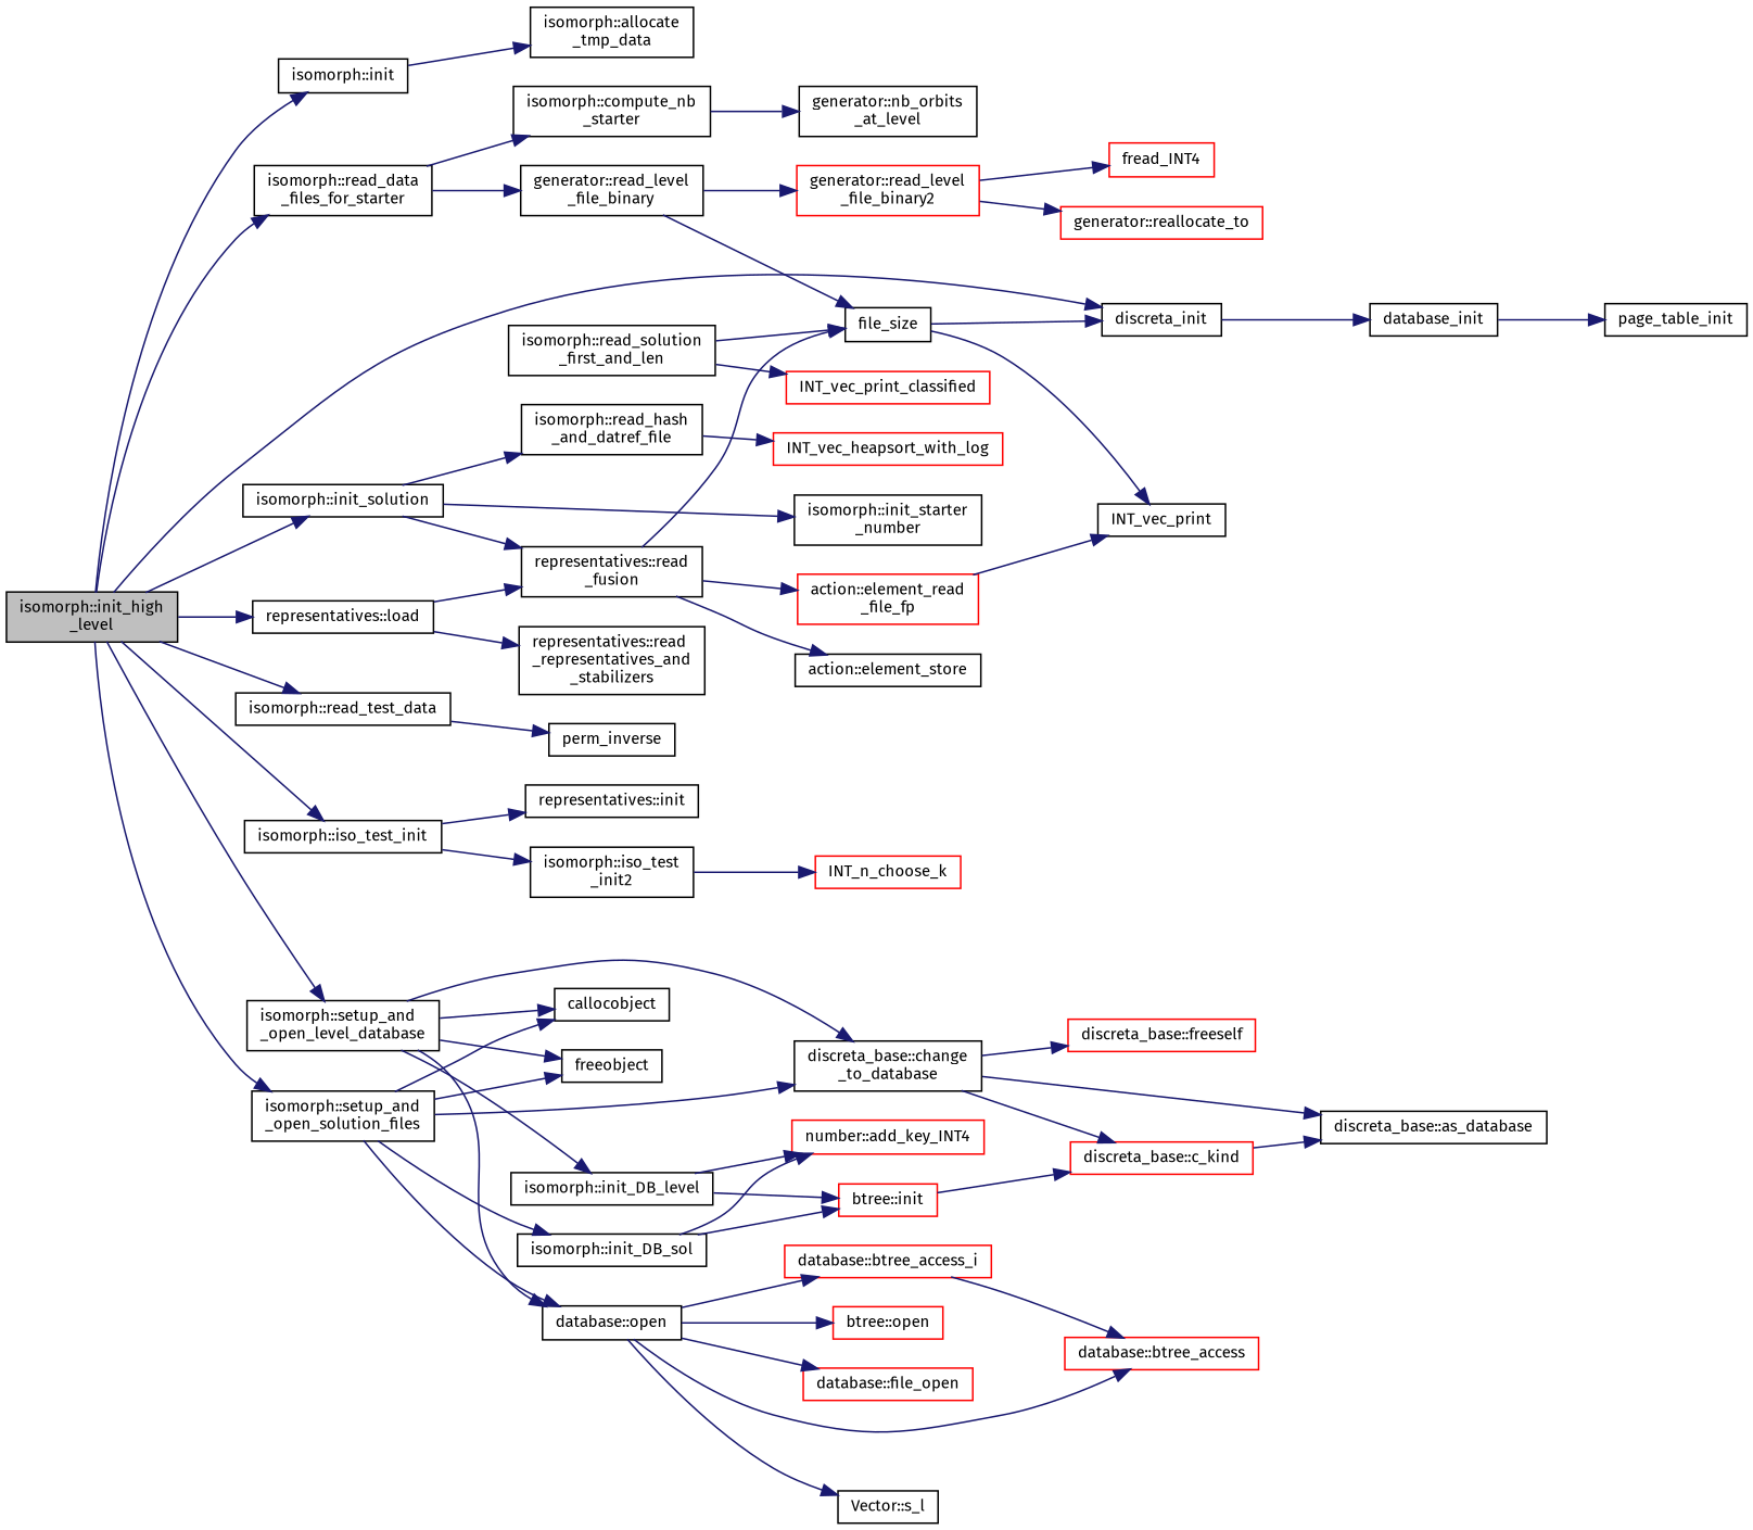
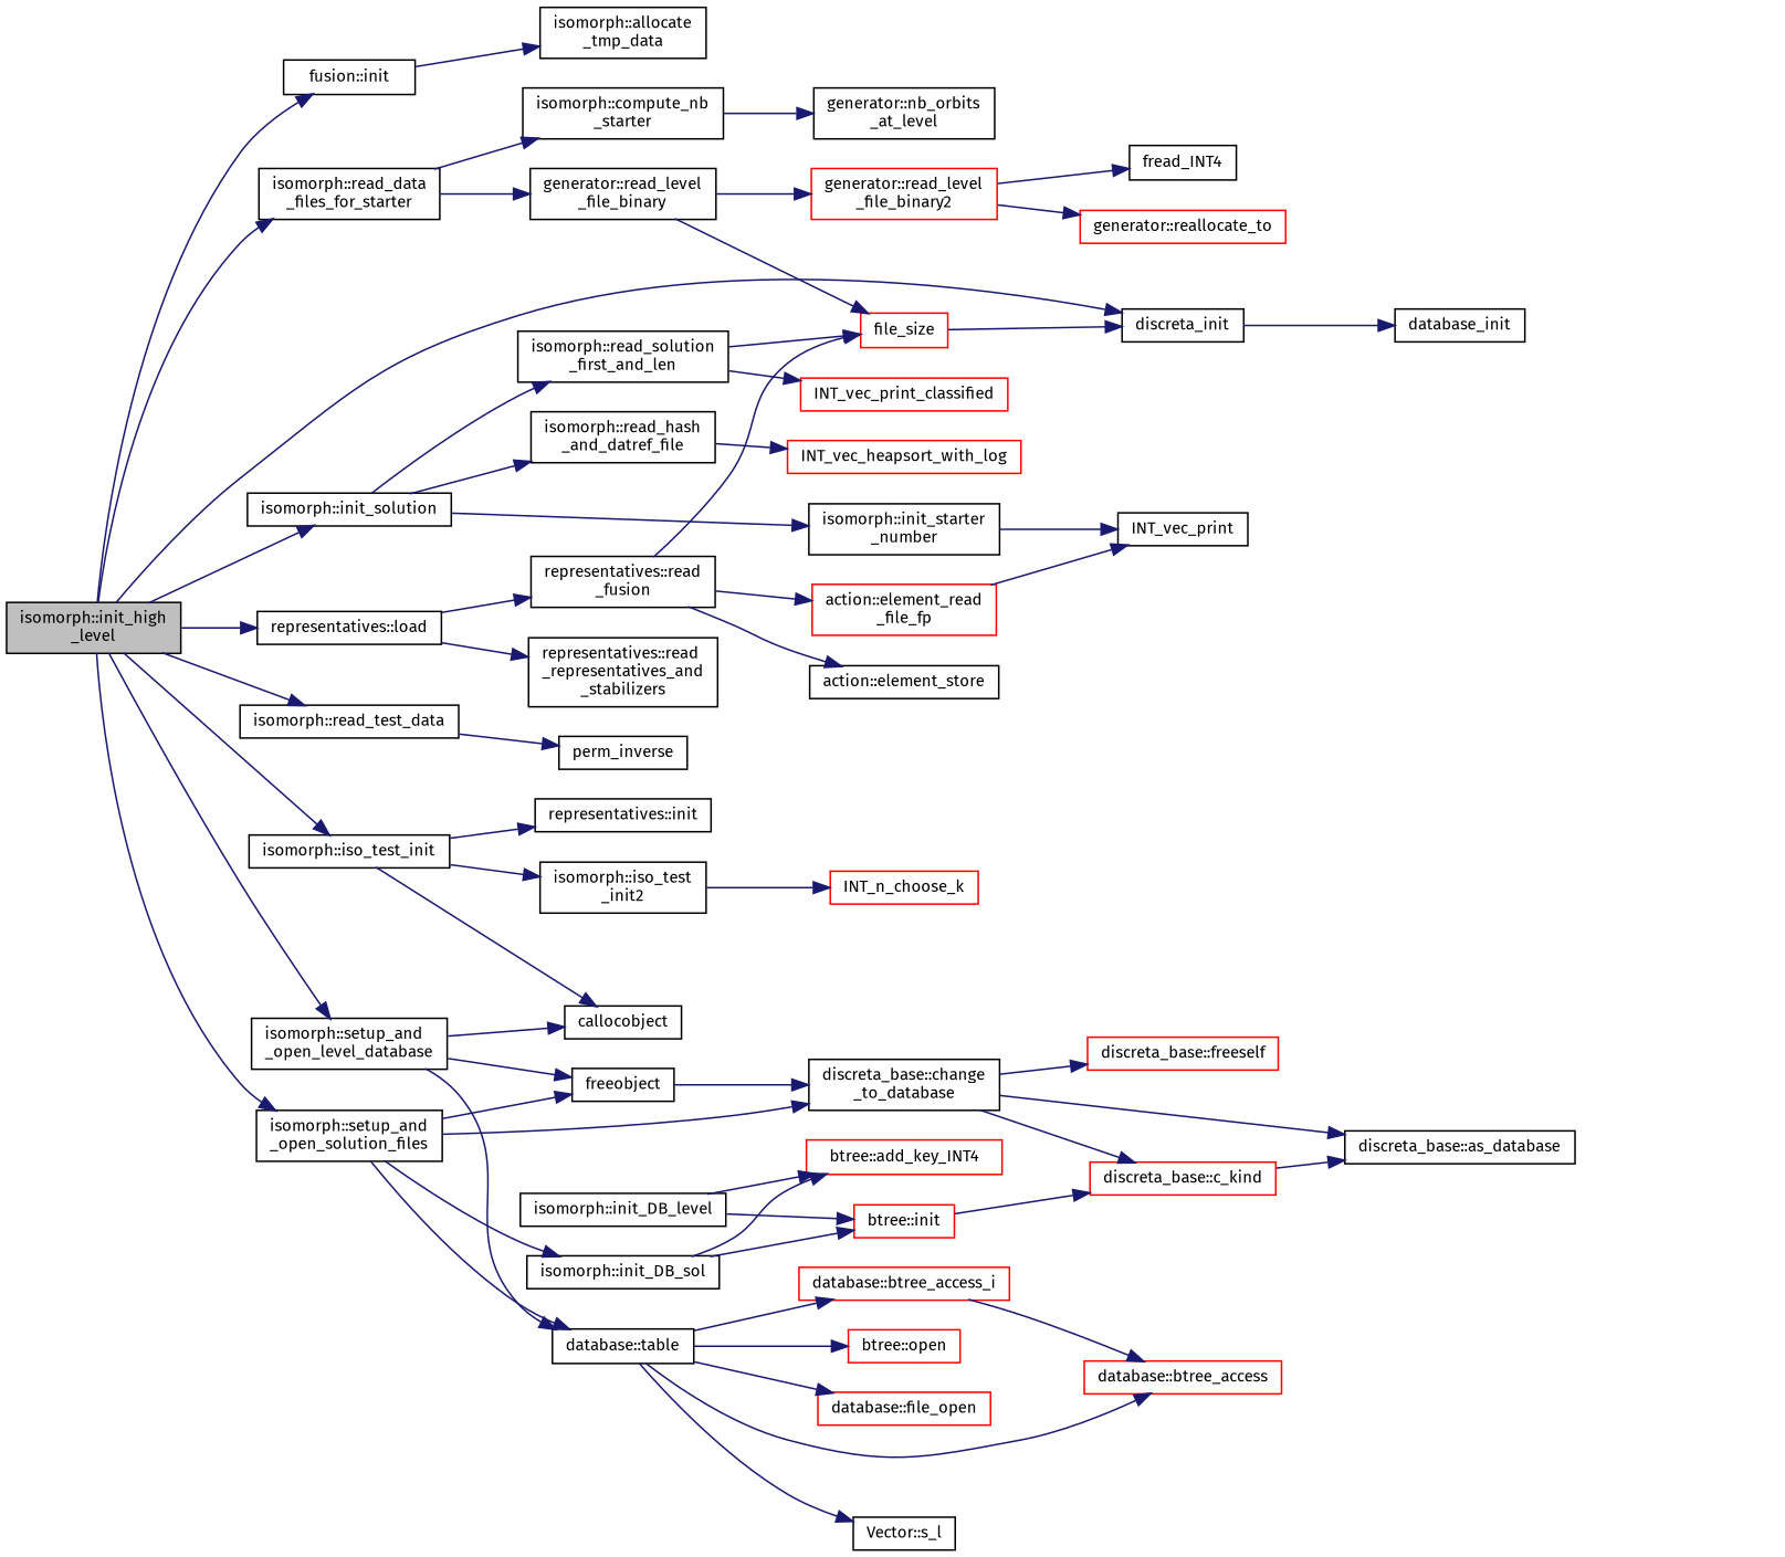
  digraph {
    fontname="Fira Sans"
    rankdir=LR
    node [color=black fillcolor=white fontname="Fira Sans" fontsize=10 shape=record style=filled]
    edge [color=midnightblue fontname="Fira Sans" fontsize=10 labelfontname=Helvetica labelfontsize=10 style=solid]
    n1 [fillcolor=grey75 fontcolor=black height=0.2 label="isomorph::init_high\l_level" width=0.4]
    n2 [height=0.2 label=discreta_init width=0.4]
-   n3 [height=0.2 label="isomorph::init" width=0.4]
+   n3 [height=0.2 label="fusion::init" width=0.4]
    n4 [height=0.2 label="isomorph::read_data\l_files_for_starter" width=0.4]
    n5 [height=0.2 label="isomorph::init_solution" width=0.4]
    n6 [height=0.2 label="isomorph::read_test_data" width=0.4]
    n7 [height=0.2 label="isomorph::iso_test_init" width=0.4]
    n8 [height=0.2 label="representatives::load" width=0.4]
    n9 [height=0.2 label="isomorph::setup_and\l_open_solution_files" width=0.4]
    n10 [height=0.2 label="isomorph::setup_and\l_open_level_database" width=0.4]
    n11 [height=0.2 label=database_init width=0.4]
    n12 [height=0.2 label="isomorph::allocate\l_tmp_data" width=0.4]
    n13 [height=0.2 label="generator::read_level\l_file_binary" width=0.4]
    n14 [height=0.2 label="isomorph::compute_nb\l_starter" width=0.4]
    n15 [height=0.2 label="isomorph::read_solution\l_first_and_len" width=0.4]
    n16 [height=0.2 label="isomorph::init_starter\l_number" width=0.4]
    n17 [height=0.2 label="isomorph::read_hash\l_and_datref_file" width=0.4]
    n18 [height=0.2 label=perm_inverse width=0.4]
    n19 [height=0.2 label="isomorph::iso_test\l_init2" width=0.4]
    n20 [height=0.2 label="representatives::init" width=0.4]
    n21 [height=0.2 label="representatives::read\l_fusion" width=0.4]
    n22 [height=0.2 label="representatives::read\l_representatives_and\l_stabilizers" width=0.4]
    n23 [height=0.2 label=freeobject width=0.4]
    n24 [height=0.2 label=callocobject width=0.4]
    n25 [height=0.2 label="discreta_base::change\l_to_database" width=0.4]
    n26 [height=0.2 label="isomorph::init_DB_sol" width=0.4]
-   n27 [height=0.2 label="database::open" width=0.4]
+   n27 [height=0.2 label="database::table" width=0.4]
    n28 [height=0.2 label="isomorph::init_DB_level" width=0.4]
-   n29 [height=0.2 label=file_size width=0.4]
-   n30 [height=0.2 label=page_table_init width=0.4]
+   n29 [color=red height=0.2 label=file_size width=0.4]
    n31 [color=red height=0.2 label="generator::read_level\l_file_binary2" width=0.4]
    n32 [height=0.2 label="generator::nb_orbits\l_at_level" width=0.4]
-   n33 [color=red height=0.2 label=fread_INT4 width=0.4]
+   n33 [height=0.2 label=fread_INT4 width=0.4]
    n34 [color=red height=0.2 label="generator::reallocate_to" width=0.4]
    n35 [color=red height=0.2 label=INT_vec_print_classified width=0.4]
    n36 [height=0.2 label=INT_vec_print width=0.4]
    n37 [color=red height=0.2 label=INT_vec_heapsort_with_log width=0.4]
    n38 [color=red height=0.2 label=INT_n_choose_k width=0.4]
    n39 [color=red height=0.2 label="action::element_read\l_file_fp" width=0.4]
    n40 [height=0.2 label="action::element_store" width=0.4]
    n41 [color=red height=0.2 label="discreta_base::freeself" width=0.4]
    n42 [color=red height=0.2 label="discreta_base::c_kind" width=0.4]
    n43 [height=0.2 label="discreta_base::as_database" width=0.4]
    n44 [color=red height=0.2 label="btree::init" width=0.4]
-   n45 [color=red height=0.2 label="number::add_key_INT4" width=0.4]
+   n45 [color=red height=0.2 label="btree::add_key_INT4" width=0.4]
    n46 [color=red height=0.2 label="database::file_open" width=0.4]
    n47 [color=red height=0.2 label="database::btree_access" width=0.4]
    n48 [height=0.2 label="Vector::s_l" width=0.4]
    n49 [color=red height=0.2 label="database::btree_access_i" width=0.4]
    n50 [color=red height=0.2 label="btree::open" width=0.4]
    n1 -> n2
    n1 -> n3
    n1 -> n4
    n1 -> n5
    n1 -> n6
    n1 -> n7
    n1 -> n8
    n1 -> n9
    n1 -> n10
    n2 -> n11
    n3 -> n12
    n4 -> n13
    n4 -> n14
-   n5 -> n21
+   n5 -> n15
    n5 -> n16
    n5 -> n17
    n6 -> n18
    n7 -> n19
    n7 -> n20
    n8 -> n21
    n8 -> n22
    n9 -> n23
-   n9 -> n24
+   n7 -> n24
    n9 -> n25
    n9 -> n26
    n9 -> n27
    n10 -> n23
    n10 -> n24
-   n10 -> n25
+   n23 -> n25
    n10 -> n27
-   n10 -> n28
-   n11 -> n30
    n13 -> n29
    n13 -> n31
    n14 -> n32
    n15 -> n29
    n15 -> n35
-   n29 -> n36
+   n16 -> n36
    n17 -> n37
    n19 -> n38
    n21 -> n29
    n21 -> n39
    n21 -> n40
    n25 -> n41
    n25 -> n42
    n25 -> n43
    n26 -> n44
    n26 -> n45
    n27 -> n46
    n27 -> n47
    n27 -> n48
    n27 -> n49
    n27 -> n50
    n28 -> n44
    n28 -> n45
    n29 -> n2
    n31 -> n33
    n31 -> n34
    n39 -> n36
    n42 -> n43
    n44 -> n42
    n49 -> n47
  }
